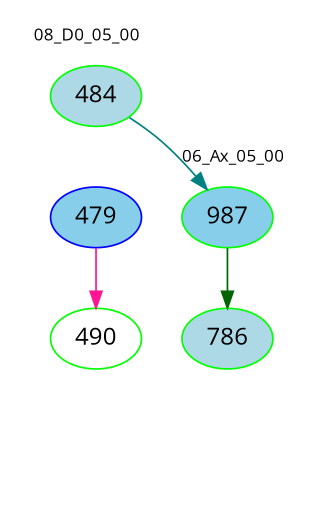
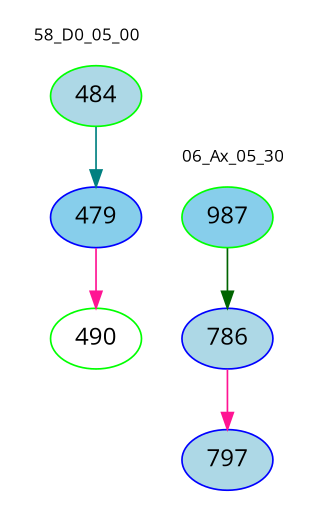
  digraph {
    fontname="Open Sans"
    node [color=green fillcolor=lightblue fontname="Open Sans" style=filled]
    edge [color=deeppink fontname="Open Sans"]
    n1 [fillcolor=skyblue label=987]
-   n2 [label=786]
+   n2 [color=blue label=786]
+   n3 [color=blue label=797]
    n4 [label=484]
    n5 [color=blue fillcolor=skyblue label=479]
    n6 [fillcolor=white label=490]
    subgraph cluster_1 {
      color=white
      fontsize=10
-     label="06_Ax_05_00"
+     label="06_Ax_05_30"
      n1
      n2
+     n3
    }
    subgraph cluster_2 {
      color=white
      fontsize=10
-     label="08_D0_05_00"
+     label="58_D0_05_00"
      n4
      n5
      n6
    }
    n1 -> n2 [color=darkgreen]
-   n4 -> n1 [color=teal]
+   n2 -> n3
+   n4 -> n5 [color=teal]
    n5 -> n6
  }
